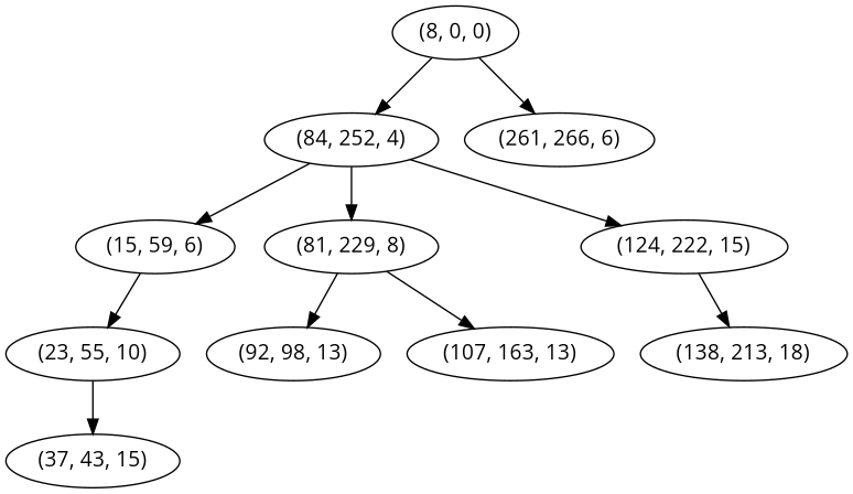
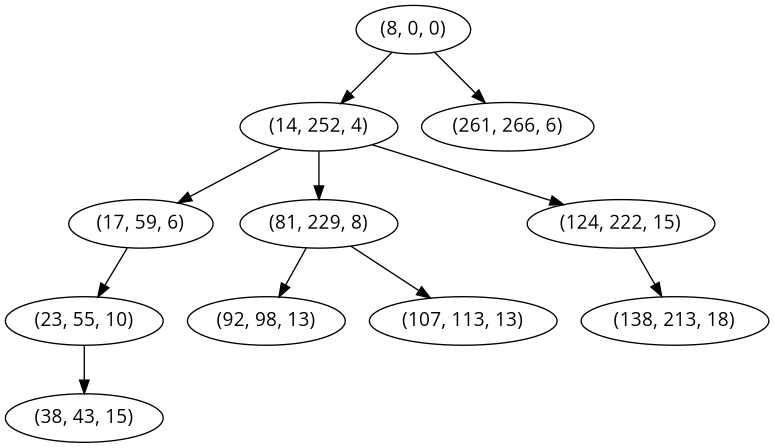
  digraph {
    fontname="Open Sans"
    node [fontname="Open Sans"]
    edge [fontname="Open Sans"]
    n1 [label="(8, 0, 0)"]
-   "(14, 252, 4)" [label="(84, 252, 4)"]
+   "(14, 252, 4)"
    "(261, 266, 6)"
-   "(17, 59, 6)" [label="(15, 59, 6)"]
+   "(17, 59, 6)"
    "(81, 229, 8)"
    "(124, 222, 15)"
    "(23, 55, 10)"
    "(92, 98, 13)"
-   "(107, 113, 13)" [label="(107, 163, 13)"]
-   "(37, 43, 15)"
+   "(107, 113, 13)"
+   "(37, 43, 15)" [label="(38, 43, 15)"]
    "(138, 213, 18)"
    n1 -> "(14, 252, 4)"
    n1 -> "(261, 266, 6)"
    "(14, 252, 4)" -> "(17, 59, 6)"
    "(14, 252, 4)" -> "(81, 229, 8)"
    "(14, 252, 4)" -> "(124, 222, 15)"
    "(17, 59, 6)" -> "(23, 55, 10)"
    "(81, 229, 8)" -> "(92, 98, 13)"
    "(81, 229, 8)" -> "(107, 113, 13)"
    "(124, 222, 15)" -> "(138, 213, 18)"
    "(23, 55, 10)" -> "(37, 43, 15)"
  }
